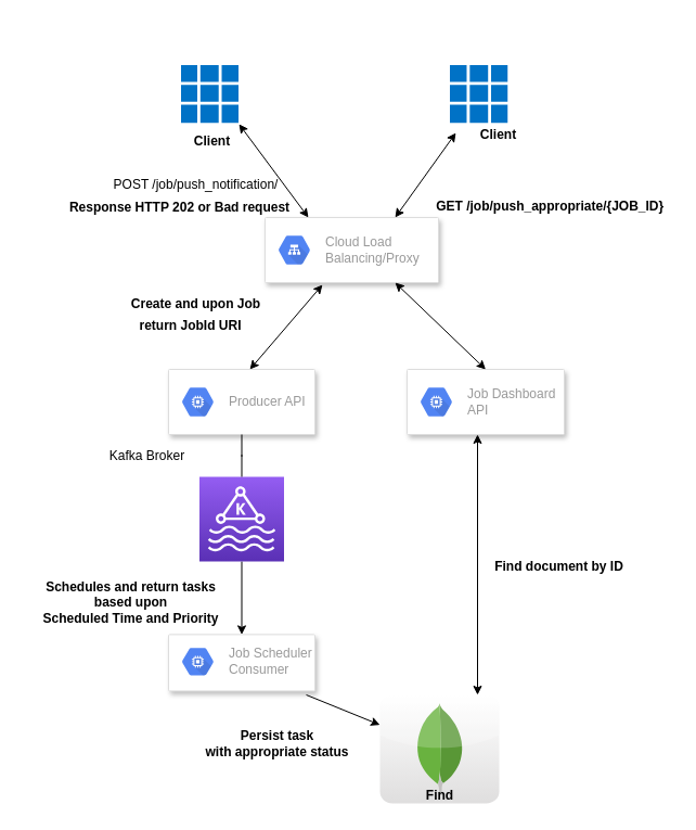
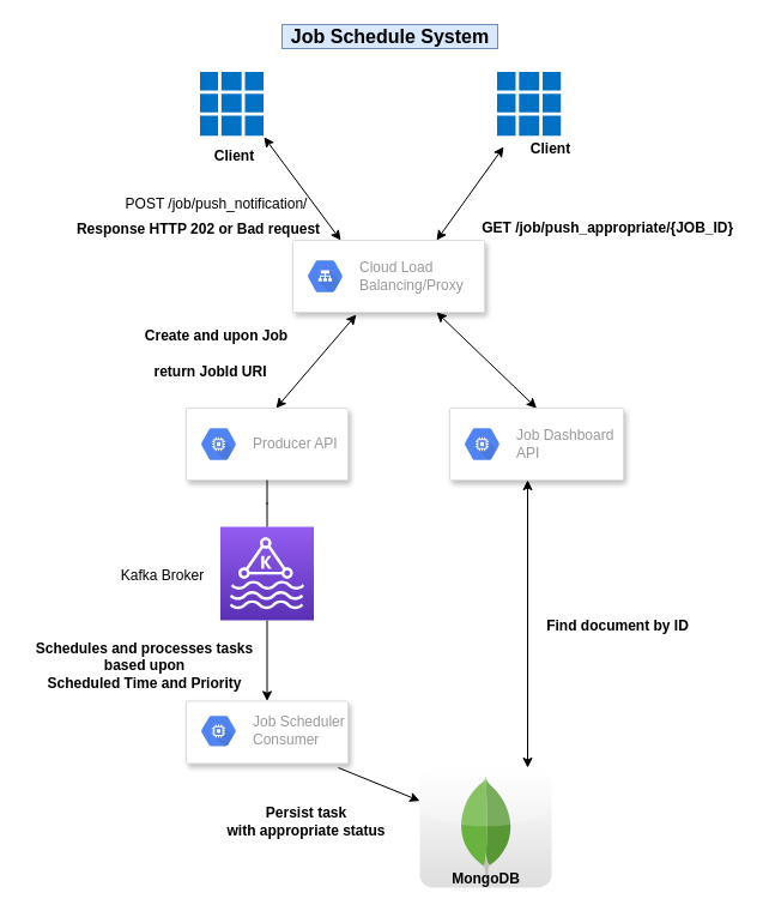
  <mxCell id="0" />
  <mxCell id="1" parent="0" />
  <mxCell id="2" value="" style="endArrow=classic;startArrow=classic;entryX=0.25;entryY=0;entryDx=0;entryDy=0;exitX=1;exitY=1.008;exitDx=0;exitDy=0;exitPerimeter=0;labelBorderColor=none;html=1;" parent="1" source="30" target="9" edge="1"><mxGeometry width="50" height="50" relative="1" as="geometry"><mxPoint x="241.438" y="131" as="sourcePoint" /><mxPoint x="320" y="230" as="targetPoint" /></mxGeometry></mxCell>
  <mxCell id="3" value="POST /job/push_notification/" style="text;align=center;verticalAlign=middle;resizable=0;points=[];autosize=1;strokeColor=none;labelBorderColor=none;html=1;" parent="1" vertex="1"><mxGeometry x="90" y="160" width="180" height="20" as="geometry" /></mxCell>
  <mxCell id="4" value="" style="edgeStyle=orthogonalEdgeStyle;rounded=0;orthogonalLoop=1;jettySize=auto;startArrow=none;labelBorderColor=none;html=1;" parent="1" source="11" target="7" edge="1"><mxGeometry relative="1" as="geometry" /></mxCell>
  <mxCell id="5" value="" style="strokeColor=#dddddd;shadow=1;strokeWidth=1;rounded=1;absoluteArcSize=1;arcSize=2;labelBorderColor=none;html=1;" parent="1" vertex="1"><mxGeometry x="155" y="340" width="135" height="60" as="geometry" /></mxCell>
  <mxCell id="6" value="Producer API" style="dashed=0;connectable=0;fillColor=#5184F3;strokeColor=none;shape=mxgraph.gcp2.hexIcon;prIcon=compute_engine;part=1;labelPosition=right;verticalLabelPosition=middle;align=left;verticalAlign=middle;spacingLeft=5;fontColor=#999999;fontSize=12;labelBorderColor=none;html=1;" parent="5" vertex="1"><mxGeometry y="0.5" width="44" height="39" relative="1" as="geometry"><mxPoint x="5" y="-19.5" as="offset" /></mxGeometry></mxCell>
  <mxCell id="7" value="" style="strokeColor=#dddddd;shadow=1;strokeWidth=1;rounded=1;absoluteArcSize=1;arcSize=2;labelBorderColor=none;html=1;" parent="1" vertex="1"><mxGeometry x="155" y="584.4" width="135" height="52" as="geometry" /></mxCell>
  <mxCell id="8" value="Job Scheduler&lt;br&gt;Consumer&lt;br&gt;" style="dashed=0;connectable=0;fillColor=#5184F3;strokeColor=none;shape=mxgraph.gcp2.hexIcon;prIcon=compute_engine;part=1;labelPosition=right;verticalLabelPosition=middle;align=left;verticalAlign=middle;spacingLeft=5;fontColor=#999999;fontSize=12;labelBorderColor=none;html=1;" parent="7" vertex="1"><mxGeometry y="0.5" width="44" height="37" relative="1" as="geometry"><mxPoint x="5" y="-19.5" as="offset" /></mxGeometry></mxCell>
  <mxCell id="9" value="" style="strokeColor=#dddddd;shadow=1;strokeWidth=1;rounded=1;absoluteArcSize=1;arcSize=2;labelBorderColor=none;html=1;" parent="1" vertex="1"><mxGeometry x="244" y="200" width="160" height="60" as="geometry" /></mxCell>
  <mxCell id="10" value="Cloud Load&lt;br&gt;Balancing/Proxy" style="dashed=0;connectable=0;fillColor=#5184F3;strokeColor=none;shape=mxgraph.gcp2.hexIcon;prIcon=cloud_load_balancing;part=1;labelPosition=right;verticalLabelPosition=middle;align=left;verticalAlign=middle;spacingLeft=5;fontColor=#999999;fontSize=12;labelBorderColor=none;html=1;" parent="9" vertex="1"><mxGeometry y="0.5" width="44" height="39" relative="1" as="geometry"><mxPoint x="5" y="-19.5" as="offset" /></mxGeometry></mxCell>
  <mxCell id="11" value="" style="points=[[0,0,0],[0.25,0,0],[0.5,0,0],[0.75,0,0],[1,0,0],[0,1,0],[0.25,1,0],[0.5,1,0],[0.75,1,0],[1,1,0],[0,0.25,0],[0,0.5,0],[0,0.75,0],[1,0.25,0],[1,0.5,0],[1,0.75,0]];outlineConnect=0;fontColor=#232F3E;gradientColor=#945DF2;gradientDirection=north;fillColor=#5A30B5;strokeColor=#ffffff;dashed=0;verticalLabelPosition=bottom;verticalAlign=top;align=center;fontSize=12;fontStyle=0;aspect=fixed;shape=mxgraph.aws4.resourceIcon;resIcon=mxgraph.aws4.managed_streaming_for_kafka;labelBorderColor=none;html=1;" parent="1" vertex="1"><mxGeometry x="183.5" y="439" width="78" height="78" as="geometry" /></mxCell>
  <mxCell id="12" value="" style="edgeStyle=orthogonalEdgeStyle;rounded=0;orthogonalLoop=1;jettySize=auto;endArrow=none;labelBorderColor=none;html=1;" parent="1" source="5" target="11" edge="1"><mxGeometry relative="1" as="geometry"><mxPoint x="765" y="290" as="sourcePoint" /><mxPoint x="1070" y="290" as="targetPoint" /></mxGeometry></mxCell>
- <mxCell id="13" value="Kafka Broker" style="text;align=center;verticalAlign=middle;resizable=0;points=[];autosize=1;strokeColor=none;labelBorderColor=none;html=1;" parent="1" vertex="1"><mxGeometry x="90" y="410" width="90" height="20" as="geometry" /></mxCell>
+ <mxCell id="13" value="Kafka Broker" style="text;align=center;verticalAlign=middle;resizable=0;points=[];autosize=1;strokeColor=none;labelBorderColor=none;html=1;" parent="1" vertex="1"><mxGeometry x="90" y="470" width="90" height="20" as="geometry" /></mxCell>
  <mxCell id="14" value="" style="dashed=0;outlineConnect=0;align=center;labelPosition=center;verticalLabelPosition=bottom;verticalAlign=top;shape=mxgraph.webicons.mongodb;gradientColor=#DFDEDE;labelBorderColor=none;html=1;" parent="1" vertex="1"><mxGeometry x="350" y="640" width="110" height="100" as="geometry" /></mxCell>
  <mxCell id="15" value="" style="endArrow=classic;exitX=0.941;exitY=1.069;exitDx=0;exitDy=0;exitPerimeter=0;labelBorderColor=none;html=1;" parent="1" source="7" target="14" edge="1"><mxGeometry width="50" height="50" relative="1" as="geometry"><mxPoint x="285" y="662.4" as="sourcePoint" /><mxPoint x="415" y="662.4" as="targetPoint" /></mxGeometry></mxCell>
  <mxCell id="16" value="Persist task&lt;br&gt;with appropriate status" style="text;align=center;verticalAlign=middle;resizable=0;points=[];autosize=1;strokeColor=none;rotation=0;labelBorderColor=none;html=1;fontStyle=1" parent="1" vertex="1"><mxGeometry x="180" y="670" width="150" height="30" as="geometry" /></mxCell>
  <mxCell id="17" value="Response HTTP 202 or Bad request" style="text;align=center;verticalAlign=middle;resizable=0;points=[];autosize=1;strokeColor=none;labelBorderColor=none;html=1;fontStyle=1" parent="1" vertex="1"><mxGeometry x="55" y="181" width="220" height="20" as="geometry" /></mxCell>
  <mxCell id="18" value="" style="endArrow=classic;startArrow=classic;entryX=0.75;entryY=0;entryDx=0;entryDy=0;labelBorderColor=none;html=1;" parent="1" target="9" edge="1"><mxGeometry width="50" height="50" relative="1" as="geometry"><mxPoint x="420" y="122" as="sourcePoint" /><mxPoint x="390" y="230" as="targetPoint" /></mxGeometry></mxCell>
  <mxCell id="19" value="&amp;nbsp;GET /job/push_appropriate/{JOB_ID}" style="text;align=center;verticalAlign=middle;resizable=0;points=[];autosize=1;strokeColor=none;labelBorderColor=none;html=1;fontStyle=1" parent="1" vertex="1"><mxGeometry x="390" y="180" width="230" height="20" as="geometry" /></mxCell>
  <mxCell id="20" value="Create and upon Job" style="text;align=center;verticalAlign=middle;resizable=0;points=[];autosize=1;strokeColor=none;fontStyle=1;labelBorderColor=none;html=1;" parent="1" vertex="1"><mxGeometry x="100" y="270" width="160" height="20" as="geometry" /></mxCell>
- <mxCell id="21" value="Schedules and return tasks&lt;br&gt;based upon&lt;br&gt;Scheduled Time and Priority" style="text;align=center;verticalAlign=middle;resizable=0;points=[];autosize=1;strokeColor=none;labelBorderColor=none;html=1;fontStyle=1" parent="1" vertex="1"><mxGeometry x="20" y="530" width="200" height="50" as="geometry" /></mxCell>
- <mxCell id="22" value="Find" style="text;align=center;verticalAlign=middle;resizable=0;points=[];autosize=1;strokeColor=none;fontStyle=1;labelBorderColor=none;html=1;" parent="1" vertex="1"><mxGeometry x="370" y="723" width="70" height="20" as="geometry" /></mxCell>
+ <mxCell id="21" value="Schedules and processes tasks&lt;br&gt;based upon&lt;br&gt;Scheduled Time and Priority" style="text;align=center;verticalAlign=middle;resizable=0;points=[];autosize=1;strokeColor=none;labelBorderColor=none;html=1;fontStyle=1" parent="1" vertex="1"><mxGeometry x="20" y="530" width="200" height="50" as="geometry" /></mxCell>
+ <mxCell id="22" value="MongoDB" style="text;align=center;verticalAlign=middle;resizable=0;points=[];autosize=1;strokeColor=none;fontStyle=1;labelBorderColor=none;html=1;" parent="1" vertex="1"><mxGeometry x="370" y="723" width="70" height="20" as="geometry" /></mxCell>
  <mxCell id="23" value="" style="strokeColor=#dddddd;shadow=1;strokeWidth=1;rounded=1;absoluteArcSize=1;arcSize=2;labelBorderColor=none;html=1;" parent="1" vertex="1"><mxGeometry x="375" y="340" width="145" height="60" as="geometry" /></mxCell>
  <mxCell id="24" value="Job Dashboard&lt;br&gt;API" style="dashed=0;connectable=0;fillColor=#5184F3;strokeColor=none;shape=mxgraph.gcp2.hexIcon;prIcon=compute_engine;part=1;labelPosition=right;verticalLabelPosition=middle;align=left;verticalAlign=middle;spacingLeft=5;fontColor=#999999;fontSize=12;labelBorderColor=none;html=1;" parent="23" vertex="1"><mxGeometry y="0.5" width="44" height="39" relative="1" as="geometry"><mxPoint x="5" y="-19.5" as="offset" /></mxGeometry></mxCell>
  <mxCell id="25" value="" style="endArrow=classic;startArrow=classic;exitX=0.5;exitY=0;exitDx=0;exitDy=0;entryX=0.75;entryY=1;entryDx=0;entryDy=0;labelBorderColor=none;html=1;" parent="1" source="23" target="9" edge="1"><mxGeometry width="50" height="50" relative="1" as="geometry"><mxPoint x="400" y="340" as="sourcePoint" /><mxPoint x="350" y="270" as="targetPoint" /></mxGeometry></mxCell>
  <mxCell id="26" value="" style="endArrow=classic;startArrow=classic;labelBorderColor=none;html=1;" parent="1" edge="1"><mxGeometry width="50" height="50" relative="1" as="geometry"><mxPoint x="440" y="640" as="sourcePoint" /><mxPoint x="440" y="400" as="targetPoint" /></mxGeometry></mxCell>
  <mxCell id="27" value="" style="endArrow=classic;startArrow=classic;entryX=0.75;entryY=0;entryDx=0;entryDy=0;labelBorderColor=none;html=1;" parent="1" edge="1"><mxGeometry width="50" height="50" relative="1" as="geometry"><mxPoint x="296.935" y="262" as="sourcePoint" /><mxPoint x="230" y="340" as="targetPoint" /></mxGeometry></mxCell>
- <mxCell id="28" value="return JobId URI" style="text;align=center;verticalAlign=middle;resizable=0;points=[];autosize=1;strokeColor=none;fontStyle=1;labelBorderColor=none;html=1;" parent="1" vertex="1"><mxGeometry x="120" y="290" width="110" height="20" as="geometry" /></mxCell>
+ <mxCell id="28" value="return JobId URI" style="text;align=center;verticalAlign=middle;resizable=0;points=[];autosize=1;strokeColor=none;fontStyle=1;labelBorderColor=none;html=1;" parent="1" vertex="1"><mxGeometry x="120" y="300" width="110" height="20" as="geometry" /></mxCell>
  <mxCell id="29" value="Find document by ID" style="text;align=center;verticalAlign=middle;resizable=0;points=[];autosize=1;strokeColor=none;fontStyle=1;labelBorderColor=none;html=1;" parent="1" vertex="1"><mxGeometry x="450" y="512" width="130" height="20" as="geometry" /></mxCell>
  <mxCell id="30" value="" style="aspect=fixed;points=[];align=center;image;fontSize=12;image=img/lib/mscae/Client_Apps.svg;labelBorderColor=none;html=1;" parent="1" vertex="1"><mxGeometry x="166.5" y="60" width="53.5" height="53.5" as="geometry" /></mxCell>
  <mxCell id="31" value="Client" style="text;align=center;verticalAlign=middle;resizable=0;points=[];autosize=1;strokeColor=none;fontStyle=1;labelBorderColor=none;html=1;" parent="1" vertex="1"><mxGeometry x="170" y="120" width="50" height="20" as="geometry" /></mxCell>
  <mxCell id="32" value="" style="aspect=fixed;points=[];align=center;image;fontSize=12;image=img/lib/mscae/Client_Apps.svg;labelBorderColor=none;html=1;" parent="1" vertex="1"><mxGeometry x="415" y="60" width="53.5" height="53.5" as="geometry" /></mxCell>
  <mxCell id="33" value="Client" style="text;align=center;verticalAlign=middle;resizable=0;points=[];autosize=1;strokeColor=none;fontStyle=1;labelBorderColor=none;html=1;" parent="1" vertex="1"><mxGeometry x="434" y="113.5" width="50" height="20" as="geometry" /></mxCell>
+ <mxCell id="34" value="Job Schedule System" style="text;html=1;align=center;verticalAlign=middle;resizable=0;points=[];autosize=1;strokeColor=#6c8ebf;fontStyle=1;fillColor=#dae8fc;fontSize=16;" parent="1" vertex="1"><mxGeometry x="235" y="20" width="180" height="20" as="geometry" /></mxCell>
